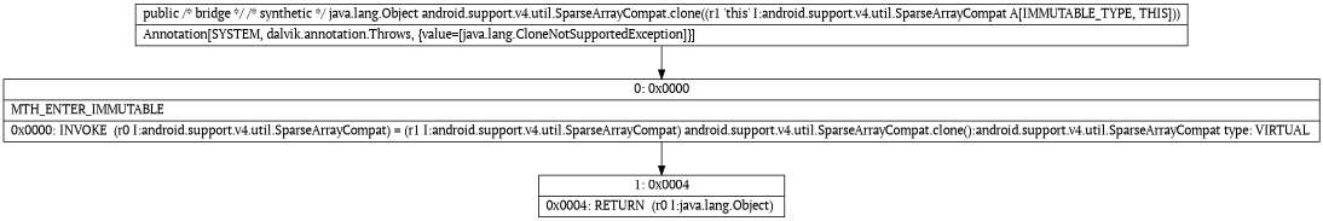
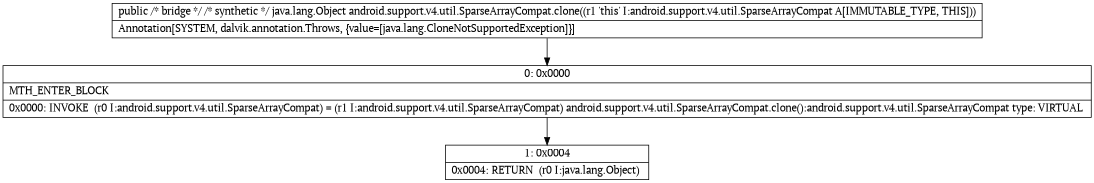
  digraph {
    fontname="PT Serif"
    node [shape=record fontname="PT Serif"]
    edge [fontname="PT Serif"]
-   n1 [label="{0\:\ 0x0000|MTH_ENTER_IMMUTABLE\l|0x0000: INVOKE  (r0 I:android.support.v4.util.SparseArrayCompat) = (r1 I:android.support.v4.util.SparseArrayCompat) android.support.v4.util.SparseArrayCompat.clone():android.support.v4.util.SparseArrayCompat type: VIRTUAL \l}"]
+   n1 [label="{0\:\ 0x0000|MTH_ENTER_BLOCK\l|0x0000: INVOKE  (r0 I:android.support.v4.util.SparseArrayCompat) = (r1 I:android.support.v4.util.SparseArrayCompat) android.support.v4.util.SparseArrayCompat.clone():android.support.v4.util.SparseArrayCompat type: VIRTUAL \l}"]
    n2 [label="{1\:\ 0x0004|0x0004: RETURN  (r0 I:java.lang.Object) \l}"]
    n3 [label="{public \/* bridge *\/ \/* synthetic *\/ java.lang.Object android.support.v4.util.SparseArrayCompat.clone((r1 'this' I:android.support.v4.util.SparseArrayCompat A[IMMUTABLE_TYPE, THIS]))  | Annotation[SYSTEM, dalvik.annotation.Throws, \{value=[java.lang.CloneNotSupportedException]\}]\l}"]
    n1 -> n2
    n3 -> n1
  }
